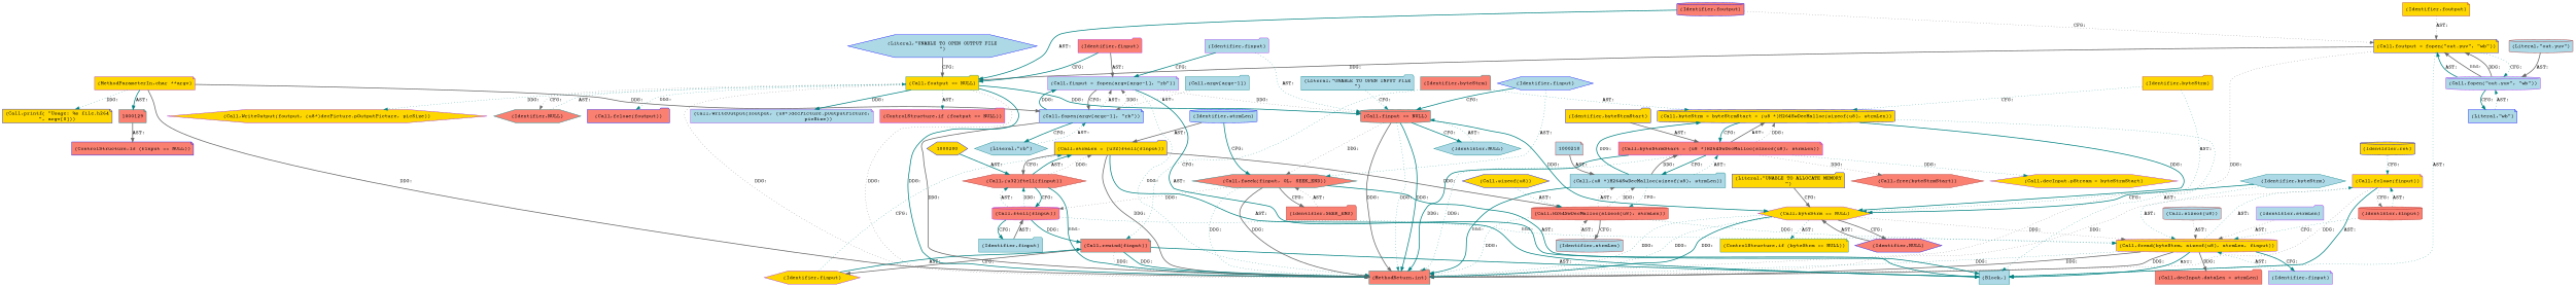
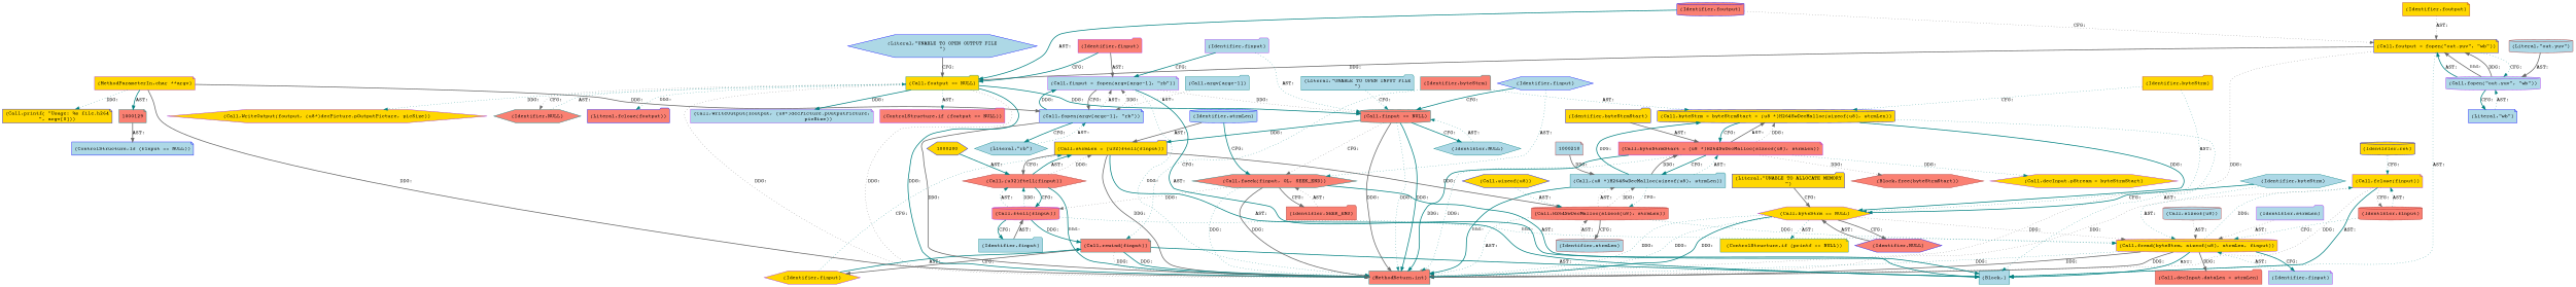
  digraph {
    fontname="Courier Prime"
    node [color=blue fillcolor=lightblue fontname="Courier Prime" shape=folder style=filled]
    edge [color=teal fontname="Courier Prime" style=bold]
    n1 [color=purple fillcolor=gold label="(Call,fclose(finput))" shape=note]
    n2 [color=brown fillcolor=salmon label="(Identifier,finput)" shape=cylinder]
    n3 [color=teal fillcolor=salmon label="(MethodReturn,int)"]
    n4 [color=teal label="(Block,)"]
    n5 [color=purple fillcolor=gold label="(Call,fread(byteStrm, sizeof(u8), strmLen, finput))" shape=cylinder]
    n6 [color=purple label="(Identifier,finput)" shape=note]
    n7 [color=brown fillcolor=salmon label="(Call,decInput.dataLen = strmLen)"]
    n8 [color=purple fillcolor=gold label="(Call,byteStrm == NULL)" shape=hexagon]
    n9 [fillcolor=salmon label="(Identifier,NULL)" shape=hexagon]
-   n10 [color=teal fillcolor=gold label="(ControlStructure,if (byteStrm == NULL))" shape=note]
+   n10 [color=teal fillcolor=gold label="(ControlStructure,if (printf == NULL))" shape=note]
    n11 [fillcolor=gold label="(Call,byteStrm = byteStrmStart = (u8 *)H264SwDecMalloc(sizeof(u8), strmLen))" shape=cylinder]
    n12 [color=purple fillcolor=salmon label="(Call,byteStrmStart = (u8 *)H264SwDecMalloc(sizeof(u8), strmLen))" shape=note]
    n13 [color=teal label="(Call,(u8 *)H264SwDecMalloc(sizeof(u8), strmLen))"]
    n14 [color=purple fillcolor=gold label="(Call,decInput.pStream = byteStrmStart)" shape=hexagon]
-   n15 [color=brown fillcolor=salmon label="(Call,free(byteStrmStart))" shape=hexagon]
+   n15 [color=brown fillcolor=salmon label="(Block,free(byteStrmStart))" shape=hexagon]
    n16 [color=brown fillcolor=salmon label="(Call,H264SwDecMalloc(sizeof(u8), strmLen))" shape=cylinder]
    n17 [color=brown label="(Identifier,strmLen)" shape=cylinder]
    n18 [fillcolor=gold label="(Call,strmLen = (u32)ftell(finput))"]
    n19 [color=brown fillcolor=salmon label="(Call,(u32)ftell(finput))" shape=hexagon]
    n20 [color=purple fillcolor=salmon label="(Call,ftell(finput))" shape=cylinder]
    n21 [color=teal fillcolor=salmon label="(Call,rewind(finput))" shape=note]
    n22 [color=teal label="(Identifier,finput)"]
    n23 [color=purple fillcolor=gold label="(Identifier,finput)" shape=hexagon]
    n24 [color=teal fillcolor=salmon label="(Call,fseek(finput, 0L, SEEK_END))" shape=hexagon]
    n25 [color=brown fillcolor=salmon label="(Identifier,SEEK_END)"]
    n26 [color=teal fillcolor=salmon label="(Call,finput == NULL)" shape=cylinder]
    n27 [color=teal label="(Identifier,NULL)" shape=hexagon]
-   n28 [fillcolor=salmon label="(ControlStructure,if (finput == NULL))" shape=note]
+   n28 [label="(ControlStructure,if (finput == NULL))" shape=note]
    n29 [color=purple label="(Call,finput = fopen(argv[argc-1], \"rb\"))" shape=note]
    n30 [label="(Call,fopen(argv[argc-1], \"rb\"))" shape=note]
    n31 [color=teal label="(Literal,\"rb\")" shape=hexagon]
    n32 [color=purple fillcolor=gold label="(MethodParameterIn,char **argv)" shape=note]
    n33 [fillcolor=gold label="(Call,printf( \"Usage: %s file.h264\n\", argv[0]))" shape=note]
    1000129 [color=teal fillcolor=salmon shape=note]
    n35 [color=teal fillcolor=gold label="(Call,foutput == NULL)"]
-   n36 [fillcolor=salmon label="(Call,fclose(foutput))"]
+   n36 [fillcolor=salmon label="(Literal,fclose(foutput))"]
    n37 [color=purple label="(Call,WriteOutput(foutput, (u8*)decPicture.pOutputPicture,\n                        picSize))" shape=note]
    n38 [color=teal fillcolor=salmon label="(Identifier,NULL)" shape=hexagon]
    n39 [color=purple fillcolor=salmon label="(ControlStructure,if (foutput == NULL))"]
    n40 [color=purple fillcolor=gold label="(Call,WriteOutput(foutput, (u8*)decPicture.pOutputPicture, picSize))" shape=hexagon]
    n41 [fillcolor=gold label="(Call,foutput = fopen(\"out.yuv\", \"wb\"))" shape=note]
    n42 [color=purple label="(Call,fopen(\"out.yuv\", \"wb\"))" shape=cylinder]
    n43 [label="(Literal,\"wb\")" shape=note]
    n44 [color=purple fillcolor=salmon label="(Identifier,finput)"]
    n45 [color=teal label="(Identifier,byteStrm)" shape=hexagon]
    n46 [label="(Identifier,finput)" shape=hexagon]
    n47 [color=brown label="(Call,sizeof(u8))" shape=cylinder]
    n48 [color=brown fillcolor=gold label="(Identifier,byteStrm)"]
    n49 [color=teal label="(Call,argv[argc-1])"]
    n50 [label="(Identifier,strmLen)" shape=cylinder]
    n51 [color=teal fillcolor=salmon label="(Identifier,byteStrm)"]
    n52 [fillcolor=gold label="(Identifier,ret)" shape=cylinder]
    n53 [color=brown label="(Literal,\"out.yuv\")" shape=cylinder]
    n54 [fillcolor=salmon label="(Identifier,foutput)" shape=cylinder]
    n55 [color=brown fillcolor=gold label="(Identifier,foutput)" shape=note]
    n56 [fillcolor=gold label="(Call,sizeof(u8))" shape=hexagon]
    n57 [label="(Literal,\"UNABLE TO OPEN OUTPUT FILE\n\")" shape=hexagon]
    n58 [fillcolor=gold label="(Literal,\"UNABLE TO ALLOCATE MEMORY\n\")"]
    n59 [color=teal label="(Literal,\"UNABLE TO OPEN INPUT FILE\n\")"]
    n60 [color=purple label="(Identifier,strmLen)"]
    n61 [fillcolor=gold label="(Identifier,byteStrmStart)"]
    n62 [color=purple label="(Identifier,finput)"]
    1000210 [color=brown shape=note]
    1000200 [fillcolor=gold shape=hexagon]
    n1 -> n2 [color=gray40 label="CFG: " style=dotted]
    n1 -> n3 [color=gray40 label="DDG: " style=dotted]
    n1 -> n3 [color=gray40 label="DDG: " style=dotted]
    n1 -> n4 [label="AST: "]
    n2 -> n1 [label="AST: " style=dotted]
    n2 -> n5 [label="CFG: " style=dotted]
-   n5 -> n1 [label="AST: " style=dotted]
+   n5 -> n1 [label="DDG: " style=dotted]
    n5 -> n3 [color=gray40 label="DDG: "]
    n5 -> n3 [label="DDG: " style=dotted]
    n5 -> n3 [color=gray40 label="DDG: "]
    n5 -> n4 [label="AST: "]
    n5 -> n6 [label="CFG: "]
    n5 -> n7 [color=gray40 label="DDG: "]
    n6 -> n5 [label="AST: " style=dotted]
    n8 -> n3 [label="DDG: " style=dotted]
    n8 -> n3 [label="DDG: " style=dotted]
    n8 -> n3 [label="DDG: "]
    n8 -> n5 [color=gray40 label="DDG: " style=dotted]
    n8 -> n9 [color=gray40 label="CFG: "]
    n8 -> n10 [label="AST: " style=dotted]
    n9 -> n8 [color=gray40 label="AST: "]
    n11 -> n4 [label="AST: " style=dotted]
    n11 -> n8 [label="DDG: "]
    n11 -> n12 [label="CFG: "]
    n12 -> n3 [label="DDG: " style=dotted]
    n12 -> n3 [label="DDG: "]
    n12 -> n11 [color=gray40 label="AST: "]
    n12 -> n11 [color=gray40 label="DDG: " style=dotted]
    n12 -> n13 [label="CFG: "]
    n12 -> n14 [label="DDG: " style=dotted]
    n12 -> n15 [color=gray40 label="DDG: " style=dotted]
    n13 -> n3 [label="DDG: "]
    n13 -> n11 [label="DDG: "]
    n13 -> n12 [label="AST: " style=dotted]
    n13 -> n12 [color=gray40 label="DDG: "]
    n13 -> n16 [label="CFG: " style=dotted]
-   n16 -> n3 [label="DDG: " style=dotted]
+   n16 -> n3 [label="AST: " style=dotted]
    n16 -> n5 [label="DDG: " style=dotted]
    n16 -> n13 [color=gray40 label="AST: " style=dotted]
    n16 -> n13 [color=gray40 label="DDG: " style=dotted]
    n16 -> n17 [color=gray40 label="CFG: "]
    n17 -> n16 [color=gray40 label="AST: " style=dotted]
    n18 -> n3 [color=gray40 label="DDG: "]
    n18 -> n4 [label="AST: "]
    n18 -> n16 [color=gray40 label="DDG: "]
    n18 -> n19 [color=gray40 label="CFG: "]
    n19 -> n3 [label="DDG: "]
    n19 -> n18 [label="AST: "]
    n19 -> n18 [color=gray40 label="DDG: " style=dotted]
    n19 -> n20 [label="CFG: "]
    n20 -> n5 [label="DDG: " style=dotted]
    n20 -> n19 [label="AST: " style=dotted]
    n20 -> n19 [label="DDG: " style=dotted]
    n20 -> n21 [label="DDG: "]
    n20 -> n22 [label="CFG: "]
    n21 -> n3 [color=gray40 label="DDG: " style=dotted]
    n21 -> n3 [label="DDG: "]
    n21 -> n4 [label="AST: "]
    n21 -> n23 [color=gray40 label="CFG: "]
    n22 -> n20 [color=gray40 label="AST: "]
    n23 -> n18 [label="CFG: " style=dotted]
    n23 -> n21 [label="AST: "]
    n24 -> n3 [label="DDG: " style=dotted]
    n24 -> n3 [color=gray40 label="DDG: "]
    n24 -> n4 [label="AST: "]
    n24 -> n20 [color=gray40 label="DDG: " style=dotted]
    n24 -> n25 [color=gray40 label="CFG: "]
    n25 -> n24 [color=gray40 label="AST: " style=dotted]
    n26 -> n3 [color=gray40 label="DDG: "]
    n26 -> n3 [label="DDG: " style=dotted]
    n26 -> n3 [label="DDG: "]
-   n26 -> n8 [label="DDG: "]
-   n26 -> n24 [color=gray40 label="DDG: " style=dotted]
+   n26 -> n18 [label="DDG: "]
+   n26 -> n24 [color=gray40 label="CFG: " style=dotted]
    n26 -> n27 [label="CFG: "]
    n27 -> n26 [label="AST: " style=dotted]
    n29 -> n3 [label="DDG: " style=dotted]
    n29 -> n4 [label="AST: "]
    n29 -> n26 [color=gray40 label="DDG: " style=dotted]
    n29 -> n30 [color=gray40 label="CFG: "]
    n30 -> n3 [color=gray40 label="DDG: "]
    n30 -> n29 [color=gray40 label="AST: " style=dotted]
    n30 -> n29 [color=gray40 label="DDG: " style=dotted]
    n30 -> n29 [label="DDG: "]
    n30 -> n31 [label="CFG: "]
    n31 -> n30 [label="AST: " style=dotted]
    n32 -> n3 [color=gray40 label="DDG: "]
    n32 -> n30 [color=gray40 label="DDG: "]
    n32 -> n33 [label="DDG: " style=dotted]
    n32 -> 1000129 [label="AST: "]
    1000129 -> n28 [color=gray40 label="AST: "]
    n35 -> n3 [color=gray40 label="DDG: " style=dotted]
    n35 -> n3 [label="DDG: "]
    n35 -> n3 [color=gray40 label="DDG: " style=dotted]
    n35 -> n26 [label="DDG: "]
    n35 -> n36 [label="DDG: " style=dotted]
    n35 -> n37 [label="DDG: "]
    n35 -> n38 [color=gray40 label="CFG: " style=dotted]
    n35 -> n39 [label="AST: " style=dotted]
    n35 -> n40 [label="DDG: " style=dotted]
    n38 -> n35 [label="AST: " style=dotted]
    n41 -> n3 [color=gray40 label="DDG: " style=dotted]
    n41 -> n4 [label="AST: " style=dotted]
    n41 -> n35 [color=gray40 label="DDG: "]
    n41 -> n42 [label="CFG: " style=dotted]
    n42 -> n41 [label="AST: "]
    n42 -> n41 [color=gray40 label="DDG: "]
    n42 -> n41 [color=gray40 label="DDG: "]
    n42 -> n43 [label="CFG: "]
    n43 -> n42 [label="AST: " style=dotted]
    n44 -> n29 [color=gray40 label="AST: "]
    n44 -> n35 [label="CFG: "]
    n45 -> n5 [label="AST: " style=dotted]
    n45 -> n8 [label="CFG: "]
    n46 -> n24 [label="AST: " style=dotted]
    n46 -> n26 [label="CFG: "]
    n47 -> n5 [color=gray40 label="AST: " style=dotted]
    n48 -> n8 [label="AST: " style=dotted]
    n48 -> n11 [label="CFG: " style=dotted]
    n49 -> n30 [color=gray40 label="AST: " style=dotted]
    n50 -> n18 [color=gray40 label="AST: "]
    n50 -> n24 [label="CFG: "]
    n51 -> n11 [label="AST: " style=dotted]
    n51 -> n21 [label="CFG: " style=dotted]
    n52 -> n1 [label="CFG: " style=dotted]
    n53 -> n42 [color=gray40 label="AST: "]
    n54 -> n35 [label="AST: "]
    n54 -> n41 [color=gray40 label="CFG: " style=dotted]
    n55 -> n41 [color=gray40 label="AST: " style=dotted]
    n56 -> n16 [label="AST: " style=dotted]
    n57 -> n35 [color=gray40 label="CFG: "]
    n58 -> n8 [color=gray40 label="CFG: "]
    n59 -> n26 [label="CFG: " style=dotted]
    n60 -> n5 [color=gray40 label="AST: " style=dotted]
    n61 -> n12 [color=gray40 label="AST: "]
    n62 -> n26 [label="AST: " style=dotted]
    n62 -> n29 [label="CFG: "]
-   1000210 -> n13 [color=gray40 label="AST: "]
+   1000210 -> n13 [color=gray40 label="DDG: "]
    1000200 -> n19 [label="AST: "]
  }
